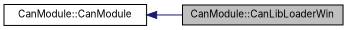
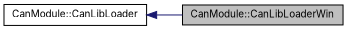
  digraph {
    rankdir=LR
    fontname=Inter
    node [color=black fontname=Inter fontsize=10 shape=record style=filled]
    n1 [fillcolor=grey75 fontcolor=black height=0.2 label="CanModule::CanLibLoaderWin" width=0.4]
-   n2 [fillcolor=white height=0.2 label="CanModule::CanModule" width=0.4]
+   n2 [fillcolor=white height=0.2 label="CanModule::CanLibLoader" width=0.4]
    n2 -> n1 [color=midnightblue dir=back fontname=Inter fontsize=10 labelfontname=Helvetica labelfontsize=10 style=solid]
  }
